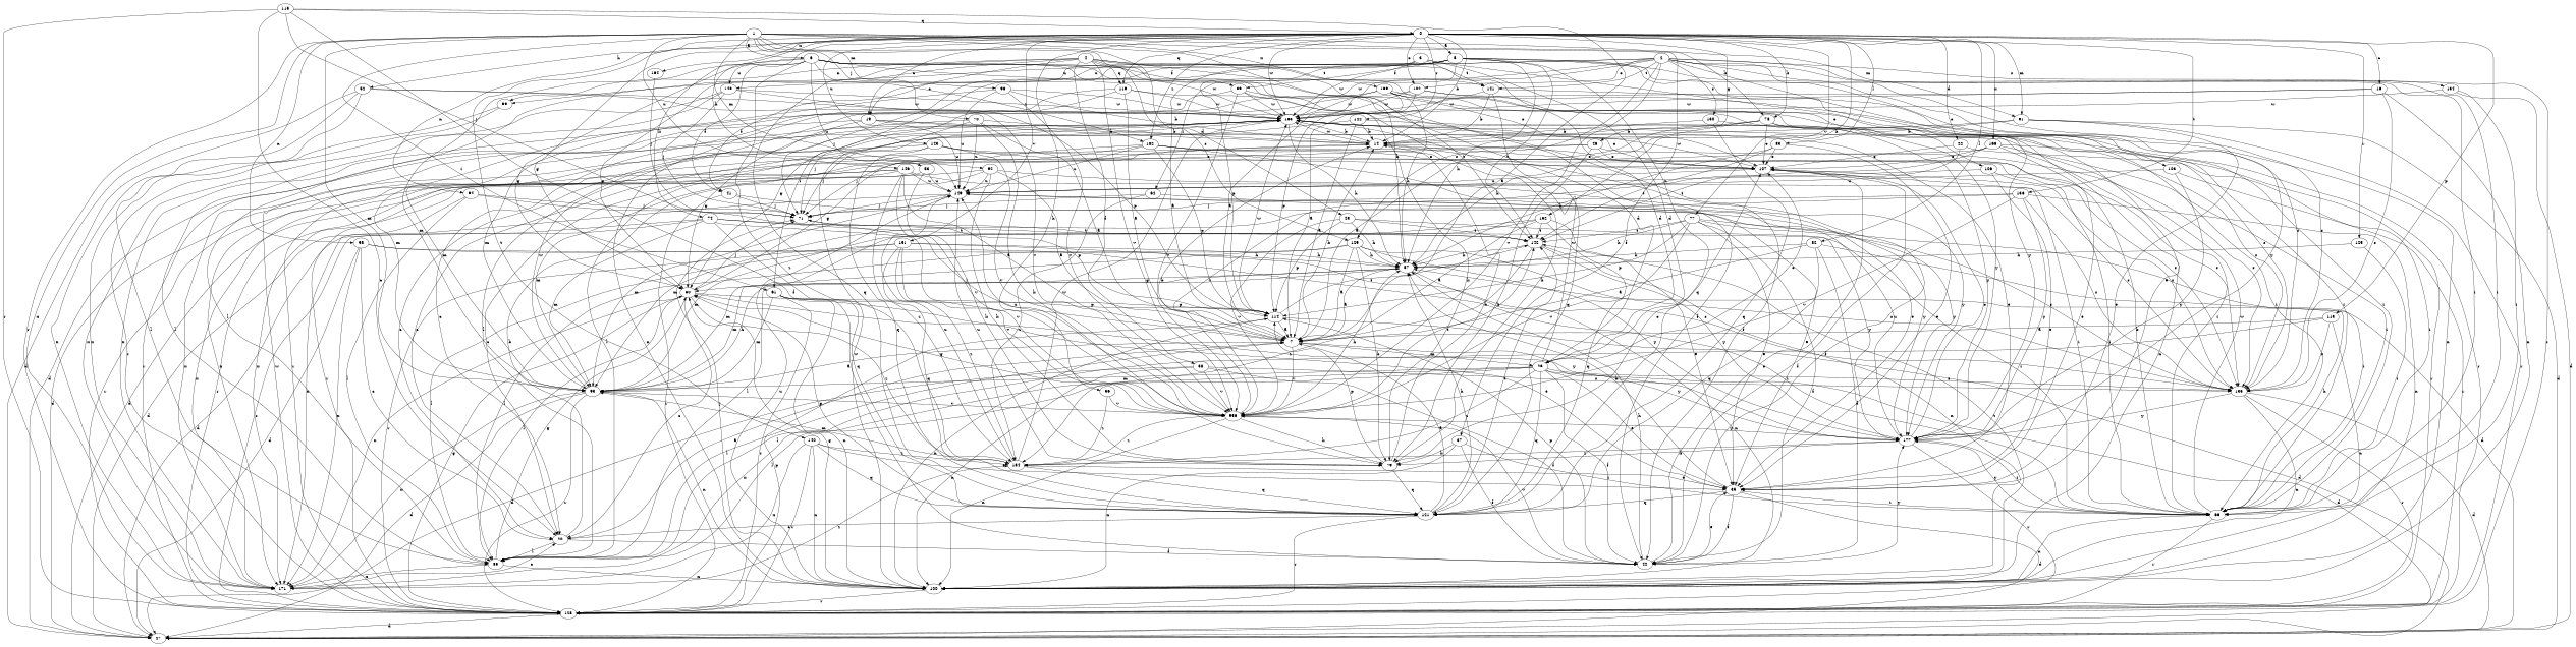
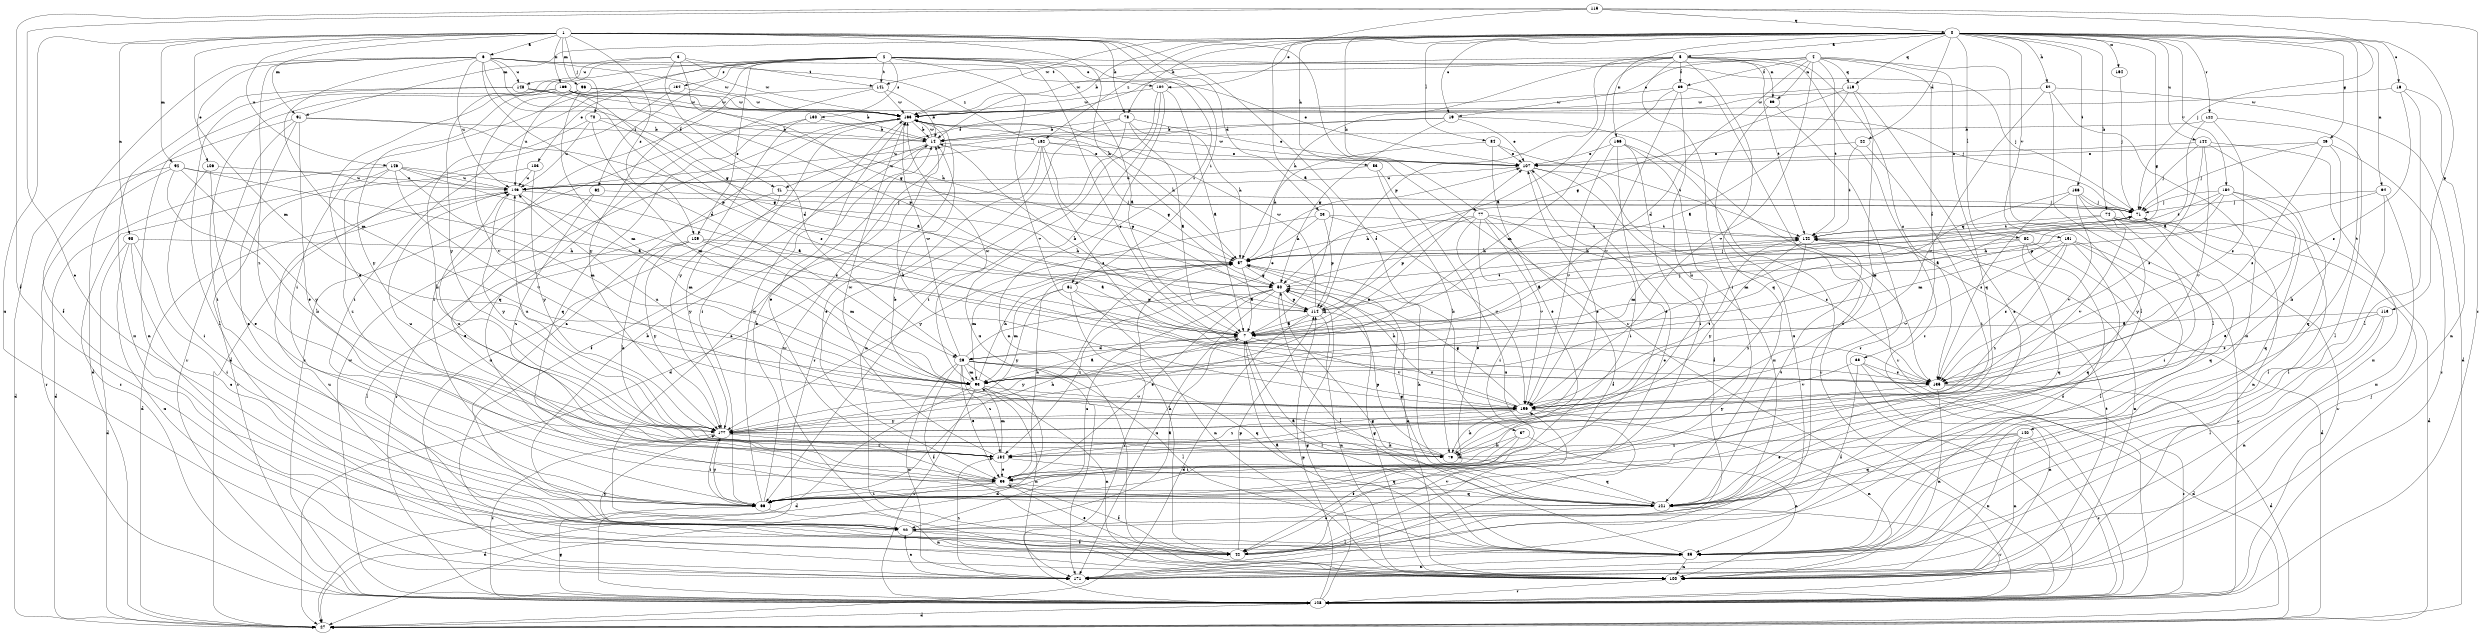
  strict digraph {
    0
    5
    14
    16
    19
    22
    46
    50
    52
    53
-   56
    74
    77
    78
    82
-   84 [label=83]
+   84
    91
    94
    102
    113
    119
    122
-   125
    136
    140
-   144 [label=143]
+   144
    151
    152
    163
    164
    166
    182
    57
    128
    7
    n36 [label=66]
    135
    39
    99
    121
    142
    41
    114
    171
    42
    107
    85
    100
    149
    71
    79
    35
    184
    20
-   156 [label=956]
+   156
    27
    93
    115
    177
    1
    6
    23
    37
    61
    70
    92
    96
    98
    129
    146
    169
    26
    148
    106
    2
    62
    103
    130
    134
    141
    3
    4
    38
    0 -> 5 [label=a]
    0 -> 14 [label=b]
    0 -> 16 [label=c]
    0 -> 19 [label=c]
    0 -> 22 [label=d]
    0 -> 46 [label=g]
    0 -> 50 [label=g]
    0 -> 52 [label=h]
    0 -> 53 [label=h]
-   0 -> 56 [label=h]
    0 -> 74 [label=k]
    0 -> 77 [label=k]
    0 -> 78 [label=k]
    0 -> 82 [label=l]
    0 -> 84 [label=l]
    0 -> 91 [label=m]
    0 -> 94 [label=n]
    0 -> 102 [label=o]
    0 -> 113 [label=p]
    0 -> 119 [label=q]
    0 -> 122 [label=r]
-   0 -> 125 [label=r]
    0 -> 136 [label=t]
    0 -> 140 [label=t]
    0 -> 144 [label=u]
    0 -> 151 [label=v]
    0 -> 152 [label=v]
    0 -> 163 [label=w]
    0 -> 164 [label=x]
    0 -> 166 [label=x]
    0 -> 182 [label=z]
    5 -> 163 [label=w]
    5 -> 57 [label=h]
    5 -> 128 [label=r]
    5 -> 7 [label=a]
    5 -> n36 [label=i]
    5 -> 135 [label=s]
    5 -> 39 [label=f]
    5 -> 99 [label=n]
    5 -> 121 [label=q]
    5 -> 142 [label=t]
    5 -> 41 [label=f]
    5 -> 114 [label=p]
    14 -> 163 [label=w]
    14 -> 171 [label=x]
    14 -> 42 [label=f]
    14 -> 107 [label=o]
    16 -> 163 [label=w]
    16 -> 135 [label=s]
    16 -> 85 [label=l]
    16 -> 100 [label=n]
    19 -> 14 [label=b]
    19 -> 50 [label=g]
    19 -> 128 [label=r]
    19 -> 107 [label=o]
    19 -> 149 [label=u]
    22 -> n36 [label=i]
    22 -> 142 [label=t]
    22 -> 107 [label=o]
    46 -> 128 [label=r]
    46 -> 135 [label=s]
    46 -> 107 [label=o]
    46 -> 71 [label=j]
    46 -> 79 [label=k]
    50 -> 114 [label=p]
    50 -> 171 [label=x]
    50 -> 85 [label=l]
    50 -> 71 [label=j]
    50 -> 35 [label=e]
    50 -> 184 [label=z]
    50 -> 20 [label=c]
    52 -> 163 [label=w]
    52 -> 171 [label=x]
    52 -> 85 [label=l]
    52 -> 156 [label=v]
    52 -> 27 [label=d]
    53 -> 171 [label=x]
    53 -> 149 [label=u]
    53 -> 79 [label=k]
-   56 -> 184 [label=z]
-   56 -> 156 [label=v]
    74 -> 128 [label=r]
    74 -> n36 [label=i]
    74 -> 121 [label=q]
-   74 -> 142 [label=t]
+   74 -> 142 [label=q]
    74 -> 156 [label=v]
    74 -> 27 [label=d]
    74 -> 93 [label=m]
    77 -> 57 [label=h]
    77 -> n36 [label=i]
    77 -> 135 [label=s]
    77 -> 142 [label=t]
    77 -> 114 [label=p]
    77 -> 42 [label=f]
    77 -> 35 [label=e]
    77 -> 156 [label=v]
    78 -> 14 [label=b]
    78 -> 57 [label=h]
    78 -> 128 [label=r]
    78 -> 7 [label=a]
    78 -> 107 [label=o]
    78 -> 100 [label=n]
    82 -> 57 [label=h]
    82 -> 7 [label=a]
    82 -> 121 [label=q]
    82 -> 42 [label=f]
    82 -> 27 [label=d]
    84 -> 57 [label=h]
    84 -> 142 [label=t]
    84 -> 107 [label=o]
    84 -> 35 [label=e]
    91 -> 14 [label=b]
+   91 -> 50 [label=g]
    91 -> 128 [label=r]
    91 -> 35 [label=e]
    91 -> 20 [label=c]
    91 -> 27 [label=d]
    94 -> 114 [label=p]
    94 -> 171 [label=x]
    94 -> 85 [label=l]
    94 -> 71 [label=j]
    102 -> 163 [label=w]
    102 -> 7 [label=a]
    102 -> n36 [label=i]
    102 -> 171 [label=x]
    102 -> 100 [label=n]
    113 -> 7 [label=a]
    113 -> 135 [label=s]
    113 -> 85 [label=l]
    113 -> 100 [label=n]
    119 -> 50 [label=g]
    119 -> 163 [label=w]
    119 -> 7 [label=a]
    119 -> 79 [label=k]
    119 -> 20 [label=c]
    122 -> 14 [label=b]
    122 -> 7 [label=a]
    122 -> 135 [label=s]
    122 -> 85 [label=l]
-   125 -> 57 [label=h]
-   125 -> n36 [label=i]
    136 -> 135 [label=s]
    136 -> 100 [label=n]
    136 -> 71 [label=j]
    136 -> 156 [label=v]
    136 -> 93 [label=m]
    136 -> 177 [label=y]
    140 -> 128 [label=r]
    140 -> 121 [label=q]
    140 -> 171 [label=x]
    140 -> 100 [label=n]
    140 -> 35 [label=e]
    140 -> 184 [label=z]
    144 -> 135 [label=s]
    144 -> 121 [label=q]
    144 -> 171 [label=x]
    144 -> 107 [label=o]
    144 -> 71 [label=j]
    144 -> 156 [label=v]
    151 -> 57 [label=h]
    151 -> 128 [label=r]
    151 -> 135 [label=s]
    151 -> 121 [label=q]
    151 -> 85 [label=l]
    151 -> 184 [label=z]
    151 -> 156 [label=v]
    152 -> 7 [label=a]
    152 -> 121 [label=q]
    152 -> 142 [label=t]
    152 -> 85 [label=l]
-   70 -> 71 [label=j]
+   152 -> 71 [label=j]
    152 -> 35 [label=e]
    152 -> 93 [label=m]
    163 -> 14 [label=b]
    163 -> 57 [label=h]
    163 -> 128 [label=r]
    163 -> n36 [label=i]
    163 -> 35 [label=e]
    163 -> 20 [label=c]
    163 -> 27 [label=d]
    164 -> 71 [label=j]
    166 -> 128 [label=r]
    166 -> n36 [label=i]
    166 -> 171 [label=x]
    166 -> 107 [label=o]
    166 -> 35 [label=e]
    166 -> 156 [label=v]
    182 -> 50 [label=g]
    182 -> 135 [label=s]
    182 -> 114 [label=p]
    182 -> 107 [label=o]
    182 -> 149 [label=u]
    182 -> 35 [label=e]
    182 -> 20 [label=c]
    57 -> 50 [label=g]
    57 -> 7 [label=a]
    57 -> 100 [label=n]
    57 -> 93 [label=m]
    128 -> 50 [label=g]
    128 -> 163 [label=w]
    128 -> 114 [label=p]
    128 -> 27 [label=d]
    7 -> 14 [label=b]
    7 -> 85 [label=l]
    7 -> 71 [label=j]
    7 -> 156 [label=v]
    7 -> 177 [label=y]
-   7 -> 26 [label=m]
+   7 -> 26 [label=d]
    n36 -> 14 [label=b]
    n36 -> 163 [label=w]
    n36 -> 57 [label=h]
-   n36 -> 128 [label=r]
+   n36 -> 128 [label=g]
    n36 -> 100 [label=n]
    n36 -> 177 [label=y]
    135 -> 128 [label=r]
    135 -> 100 [label=n]
    135 -> 27 [label=d]
    135 -> 177 [label=y]
    39 -> 163 [label=w]
    39 -> 42 [label=f]
    39 -> 79 [label=k]
    39 -> 156 [label=v]
    39 -> 93 [label=m]
    99 -> 128 [label=r]
    99 -> 171 [label=x]
    121 -> 50 [label=g]
    121 -> 57 [label=h]
    121 -> 128 [label=r]
    121 -> 7 [label=a]
    121 -> 142 [label=t]
    121 -> 20 [label=c]
    142 -> 57 [label=h]
    142 -> 100 [label=n]
    142 -> 184 [label=z]
    142 -> 177 [label=y]
    41 -> 128 [label=r]
    41 -> 71 [label=j]
    41 -> 177 [label=y]
    114 -> 163 [label=w]
    114 -> 7 [label=a]
    114 -> 142 [label=t]
    114 -> 100 [label=n]
    114 -> 27 [label=d]
    171 -> 184 [label=z]
    171 -> 20 [label=c]
    42 -> 57 [label=h]
    42 -> 114 [label=p]
    42 -> 107 [label=o]
    42 -> 35 [label=e]
    42 -> 156 [label=v]
    42 -> 177 [label=y]
    107 -> 163 [label=w]
    107 -> n36 [label=i]
    107 -> 135 [label=s]
    107 -> 42 [label=f]
    107 -> 149 [label=u]
    85 -> 50 [label=g]
+   85 -> 7 [label=a]
    85 -> 171 [label=x]
    85 -> 100 [label=n]
    100 -> 50 [label=g]
    100 -> 163 [label=w]
    100 -> 128 [label=r]
    100 -> 142 [label=t]
    100 -> 149 [label=u]
    100 -> 71 [label=j]
    149 -> 71 [label=j]
    149 -> 27 [label=d]
    149 -> 93 [label=m]
    149 -> 177 [label=y]
    71 -> 142 [label=t]
    79 -> 14 [label=b]
    79 -> 121 [label=q]
    79 -> 114 [label=p]
    79 -> 107 [label=o]
    79 -> 149 [label=u]
    35 -> 57 [label=h]
    35 -> n36 [label=i]
    35 -> 121 [label=q]
    35 -> 42 [label=f]
    35 -> 27 [label=d]
    184 -> 163 [label=w]
    184 -> 121 [label=q]
    184 -> 149 [label=u]
    184 -> 35 [label=e]
    184 -> 93 [label=m]
    20 -> 14 [label=b]
    20 -> 7 [label=a]
    20 -> 42 [label=f]
    20 -> 85 [label=l]
    156 -> 14 [label=b]
    156 -> 50 [label=g]
    156 -> 57 [label=h]
    156 -> 142 [label=t]
    156 -> 100 [label=n]
    156 -> 149 [label=u]
    156 -> 79 [label=k]
    156 -> 184 [label=z]
    156 -> 177 [label=y]
    93 -> 163 [label=w]
    93 -> 57 [label=h]
    93 -> 128 [label=r]
    93 -> 7 [label=a]
    93 -> 171 [label=x]
    93 -> 100 [label=n]
    93 -> 156 [label=v]
    93 -> 27 [label=d]
    115 -> 0 [label=q]
    115 -> 128 [label=r]
    115 -> 7 [label=a]
    115 -> 42 [label=f]
    115 -> 71 [label=j]
    115 -> 20 [label=c]
    177 -> 128 [label=r]
    177 -> n36 [label=i]
    177 -> 107 [label=o]
    177 -> 149 [label=u]
    177 -> 79 [label=k]
    177 -> 184 [label=z]
    1 -> 78 [label=k]
    1 -> 91 [label=m]
    1 -> 57 [label=h]
    1 -> 128 [label=r]
    1 -> 171 [label=x]
    1 -> 93 [label=m]
    1 -> 6 [label=a]
    1 -> 23 [label=d]
    1 -> 37 [label=f]
    1 -> 61 [label=i]
    1 -> 70 [label=j]
    1 -> 92 [label=m]
    1 -> 96 [label=m]
    1 -> 98 [label=n]
    1 -> 129 [label=s]
    1 -> 146 [label=u]
    1 -> 169 [label=x]
    6 -> 50 [label=g]
    6 -> 163 [label=w]
    6 -> 182 [label=z]
    6 -> 41 [label=f]
    6 -> 42 [label=f]
    6 -> 107 [label=o]
    6 -> 149 [label=u]
    6 -> 184 [label=z]
    6 -> 93 [label=m]
    6 -> 26 [label=d]
    6 -> 148 [label=u]
    6 -> 106 [label=o]
    23 -> 57 [label=h]
    23 -> 142 [label=t]
    23 -> 114 [label=p]
    23 -> 156 [label=v]
    23 -> 177 [label=y]
    37 -> n36 [label=i]
    37 -> 42 [label=f]
    37 -> 100 [label=n]
    37 -> 79 [label=k]
    61 -> 128 [label=r]
    61 -> 114 [label=p]
    61 -> 100 [label=n]
    61 -> 93 [label=m]
    61 -> 177 [label=y]
    70 -> 14 [label=b]
    70 -> 7 [label=a]
    70 -> 149 [label=u]
    70 -> 79 [label=k]
    70 -> 93 [label=m]
    92 -> 128 [label=r]
    92 -> 7 [label=a]
    92 -> 149 [label=u]
    92 -> 79 [label=k]
    92 -> 27 [label=d]
    92 -> 177 [label=y]
    96 -> 14 [label=b]
    96 -> 163 [label=w]
    96 -> 149 [label=u]
    96 -> 156 [label=v]
    96 -> 93 [label=m]
    98 -> 57 [label=h]
    98 -> n36 [label=i]
    98 -> 171 [label=x]
    98 -> 20 [label=c]
    98 -> 27 [label=d]
    129 -> 57 [label=h]
    129 -> 7 [label=a]
-   129 -> 135 [label=s]
    129 -> 85 [label=l]
    129 -> 79 [label=k]
    129 -> 93 [label=m]
    129 -> 177 [label=y]
    146 -> 128 [label=r]
    146 -> 7 [label=a]
    146 -> 135 [label=s]
    146 -> 149 [label=u]
    146 -> 184 [label=z]
    146 -> 156 [label=v]
    146 -> 27 [label=d]
    146 -> 93 [label=m]
    169 -> 163 [label=w]
    169 -> 57 [label=h]
    169 -> n36 [label=i]
    169 -> 135 [label=s]
    169 -> 114 [label=p]
    169 -> 100 [label=n]
    169 -> 177 [label=y]
    26 -> 163 [label=w]
    26 -> 135 [label=s]
    26 -> 121 [label=q]
    26 -> 171 [label=x]
    26 -> 42 [label=f]
    26 -> 107 [label=o]
    26 -> 85 [label=l]
    26 -> 35 [label=e]
    26 -> 184 [label=z]
    26 -> 27 [label=d]
    26 -> 93 [label=m]
    148 -> 163 [label=w]
    148 -> 114 [label=p]
    148 -> 171 [label=x]
    148 -> 85 [label=l]
    148 -> 71 [label=j]
    106 -> n36 [label=i]
    106 -> 149 [label=u]
    106 -> 35 [label=e]
    2 -> 102 [label=o]
    2 -> 7 [label=a]
    2 -> n36 [label=i]
    2 -> 135 [label=s]
    2 -> 71 [label=j]
    2 -> 35 [label=e]
    2 -> 156 [label=v]
    2 -> 177 [label=y]
    2 -> 61 [label=i]
    2 -> 129 [label=s]
    2 -> 62 [label=i]
    2 -> 103 [label=o]
    2 -> 130 [label=s]
    2 -> 134 [label=s]
    2 -> 141 [label=t]
    62 -> 71 [label=j]
    62 -> 35 [label=e]
    62 -> 184 [label=z]
    103 -> 128 [label=r]
    103 -> 149 [label=u]
    103 -> 177 [label=y]
    130 -> 14 [label=b]
    130 -> 121 [label=q]
    130 -> 177 [label=y]
    134 -> 163 [label=w]
    134 -> n36 [label=i]
    134 -> 27 [label=d]
    141 -> 14 [label=b]
    141 -> 163 [label=w]
    141 -> n36 [label=i]
    141 -> 121 [label=q]
    3 -> 50 [label=g]
    3 -> 163 [label=w]
    3 -> 177 [label=y]
    3 -> 26 [label=d]
    3 -> 148 [label=u]
    3 -> 141 [label=t]
    4 -> 19 [label=c]
    4 -> 119 [label=q]
    4 -> 39 [label=f]
    4 -> 99 [label=n]
    4 -> 121 [label=q]
    4 -> 142 [label=t]
    4 -> 85 [label=l]
    4 -> 156 [label=v]
    4 -> 26 [label=d]
    4 -> 141 [label=t]
    4 -> 38 [label=f]
    38 -> 135 [label=s]
    38 -> 42 [label=f]
    38 -> 100 [label=n]
    38 -> 156 [label=v]
    38 -> 27 [label=d]
  }
